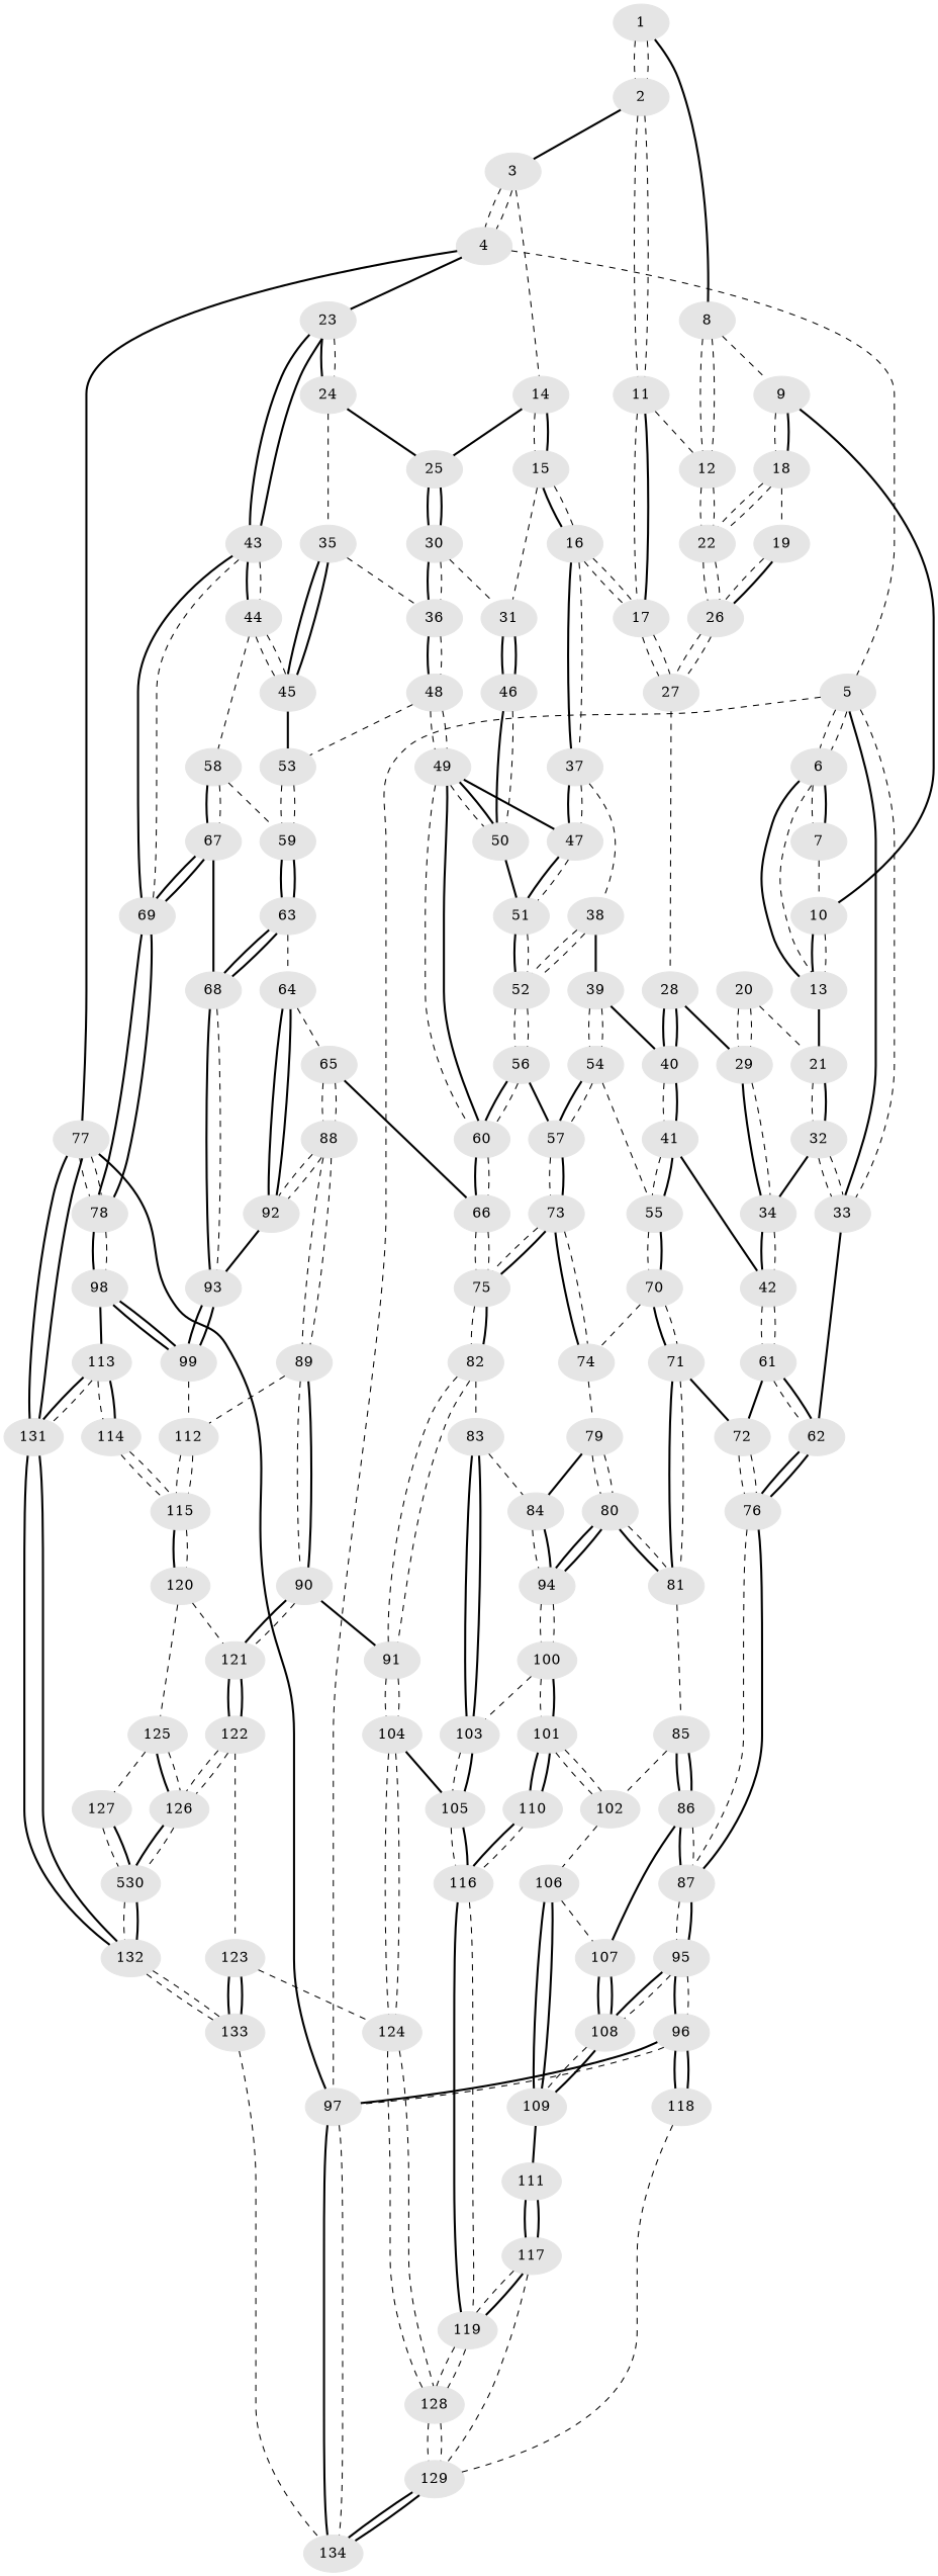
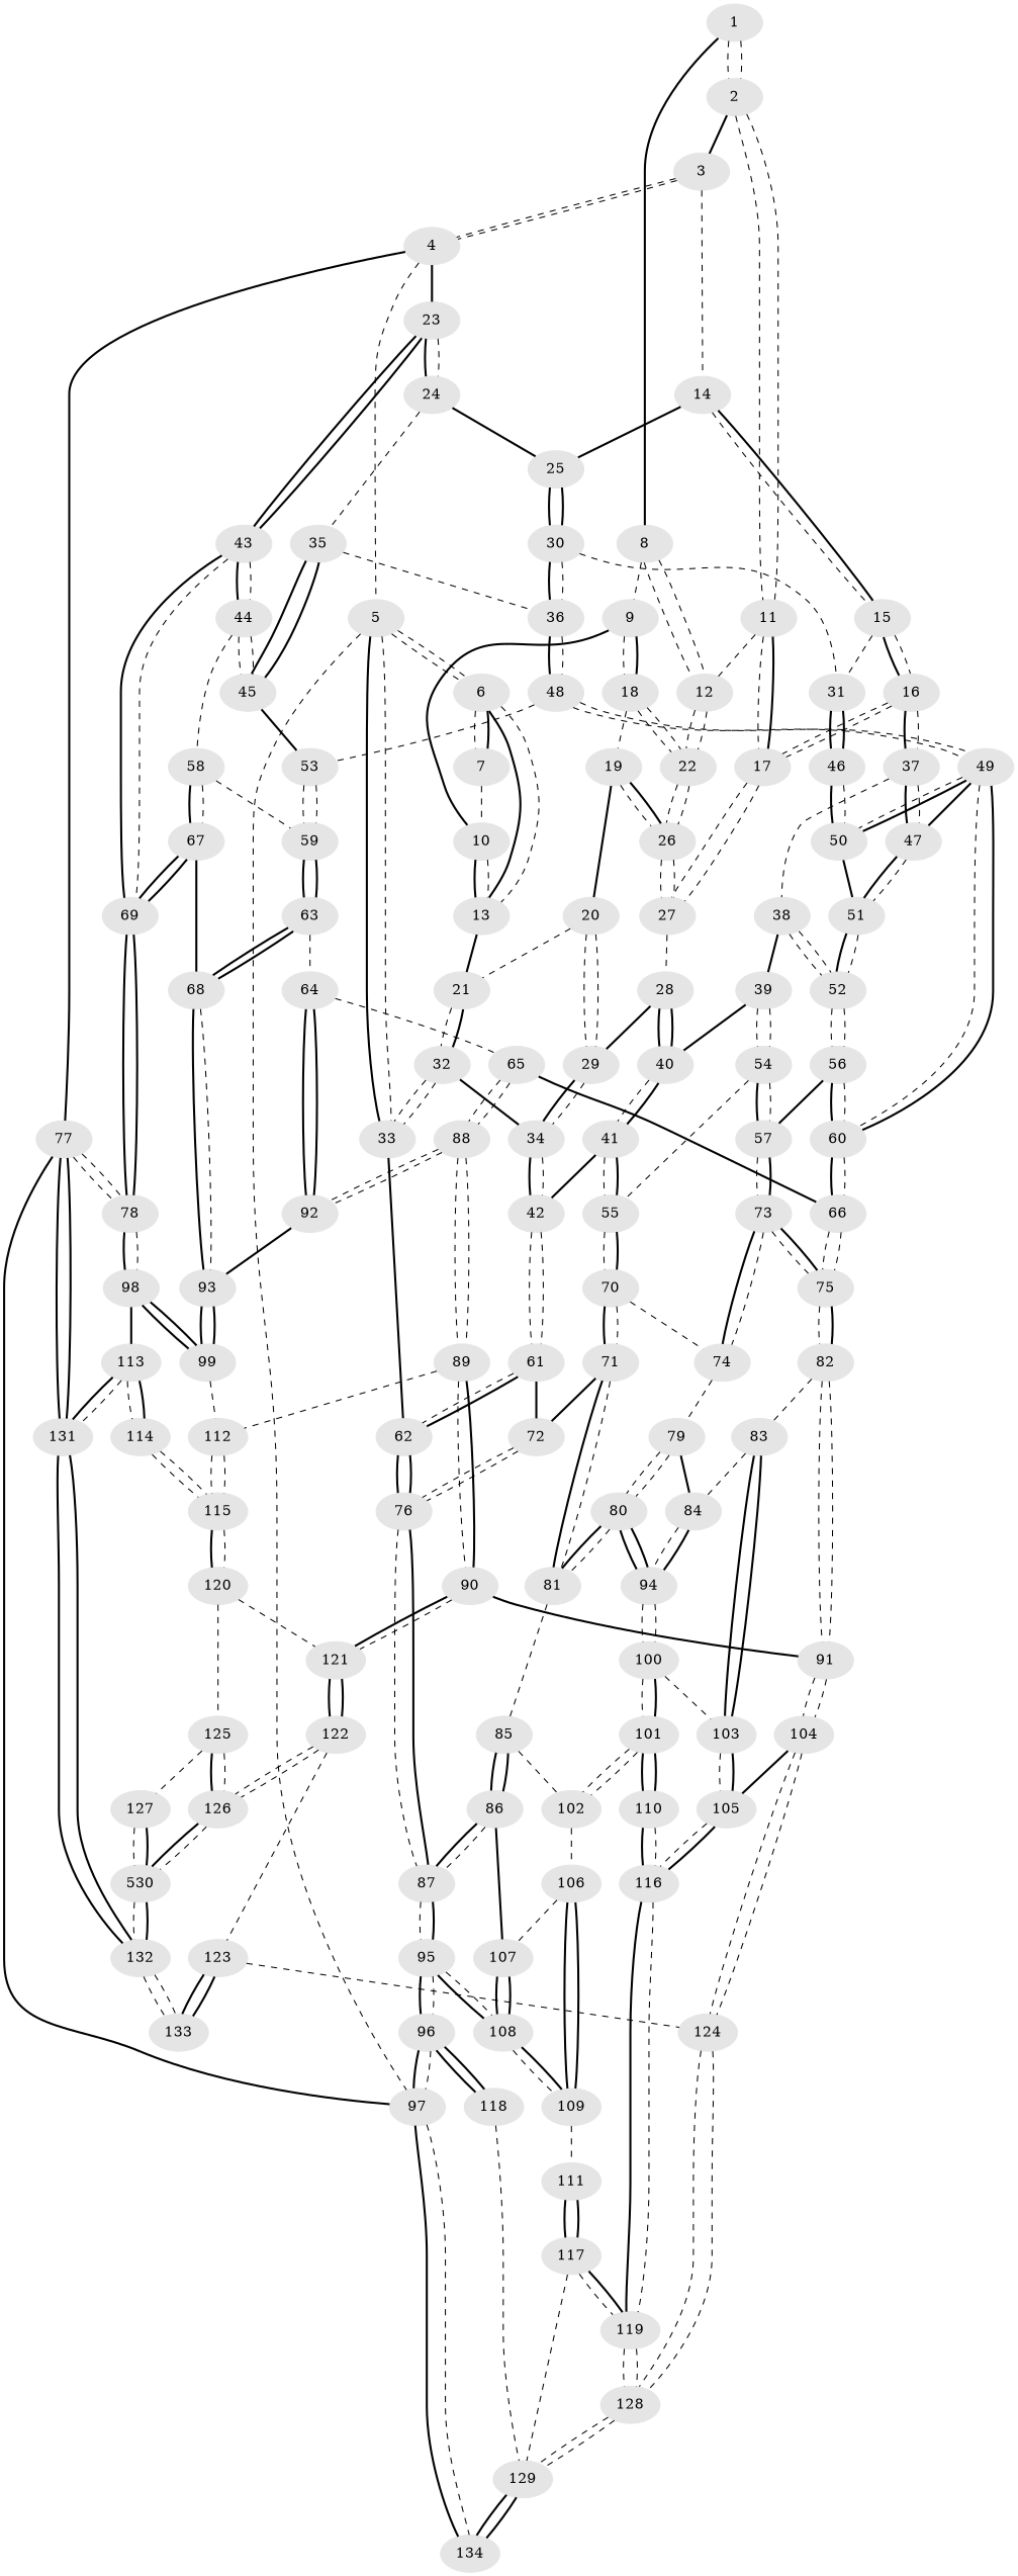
  graph {
    node [color=gray90 style=filled]
    edge [style=dashed]
    1
    2
    8
    3
    11
    9
    12
    4
    14
    17
    5
    23
    77
    15
    25
    6
    33
    97
    24
    43
    78
    131
    7
    13
    62
    134
    10
    21
    18
    22
    19
    27
    26
    32
    16
    31
    30
    37
    46
    38
    47
    28
    20
    29
    34
    35
    44
    69
    36
    45
    40
    41
    42
    48
    50
    76
    61
    53
    49
    39
    52
    51
    54
    56
    55
    57
    70
    72
    58
    59
    67
    60
    66
    63
    73
    71
    74
    75
    68
    64
    87
    65
    92
    93
    88
    89
    82
    99
    98
    81
    79
    85
    80
    84
    83
    91
    95
    132
    113
    94
    100
    86
    102
    103
    104
    105
    107
    106
    108
    96
    90
    112
    121
    115
    122
    124
    101
    118
    109
    129
    114
    110
    116
    128
    119
    111
    117
    120
    n129 [label=530]
    127
    125
    126
    123
    133
    1 -- 2
    1 -- 2
    1 -- 8 [style=bold]
    2 -- 3 [style=bold]
    2 -- 11
    2 -- 11
    8 -- 9
    8 -- 12
    8 -- 12
    3 -- 4
    3 -- 4
    3 -- 14
    11 -- 12
    11 -- 17
    11 -- 17 [style=bold]
    9 -- 10 [style=bold]
    9 -- 18
    9 -- 18 [style=bold]
    12 -- 22
    12 -- 22
    4 -- 5
    4 -- 23 [style=bold]
    4 -- 77 [style=bold]
    14 -- 15
    14 -- 15 [style=bold]
    14 -- 25 [style=bold]
    17 -- 27
    17 -- 27
    5 -- 6
    5 -- 6
    5 -- 33 [style=bold]
    5 -- 33
    5 -- 97
    23 -- 24 [style=bold]
    23 -- 24
    23 -- 43 [style=bold]
    23 -- 43 [style=bold]
    77 -- 97 [style=bold]
    77 -- 78
    77 -- 78
    77 -- 131 [style=bold]
    77 -- 131 [style=bold]
    15 -- 16 [style=bold]
    15 -- 16
    15 -- 31
    25 -- 30 [style=bold]
    25 -- 30 [style=bold]
    6 -- 7
    6 -- 7 [style=bold]
    6 -- 13 [style=bold]
    6 -- 13
    33 -- 62 [style=bold]
    97 -- 134 [style=bold]
    97 -- 134
    24 -- 25 [style=bold]
    24 -- 35
    43 -- 44 [style=bold]
    43 -- 44
    43 -- 69 [style=bold]
    43 -- 69
    78 -- 98 [style=bold]
    78 -- 98
    131 -- 132 [style=bold]
    131 -- 132 [style=bold]
    7 -- 10
    13 -- 21 [style=bold]
    62 -- 76 [style=bold]
    62 -- 76 [style=bold]
    10 -- 13 [style=bold]
    10 -- 13
    21 -- 32
    21 -- 32 [style=bold]
    18 -- 22
    18 -- 22
    18 -- 19
    22 -- 26
    22 -- 26
    19 -- 26
    19 -- 26 [style=bold]
+   19 -- 20 [style=bold]
    27 -- 28
    26 -- 27
    26 -- 27
    32 -- 33
    32 -- 33
    32 -- 34 [style=bold]
    16 -- 17
    16 -- 17
    16 -- 37 [style=bold]
    16 -- 37
    31 -- 46 [style=bold]
    31 -- 46 [style=bold]
    30 -- 31
    30 -- 36 [style=bold]
    30 -- 36
    37 -- 38
    37 -- 47 [style=bold]
    37 -- 47
    46 -- 50 [style=bold]
    46 -- 50
    38 -- 39 [style=bold]
    38 -- 52
    38 -- 52
    47 -- 51 [style=bold]
    47 -- 51
    28 -- 29 [style=bold]
    28 -- 40 [style=bold]
    28 -- 40 [style=bold]
    20 -- 21
    20 -- 29
    20 -- 29
    29 -- 34 [style=bold]
    29 -- 34
    34 -- 42 [style=bold]
    34 -- 42
    35 -- 36
    35 -- 45 [style=bold]
    35 -- 45 [style=bold]
    44 -- 45
    44 -- 45
    44 -- 58
    69 -- 78 [style=bold]
    69 -- 78 [style=bold]
    36 -- 48 [style=bold]
    36 -- 48
    45 -- 53 [style=bold]
    40 -- 41
    40 -- 41 [style=bold]
    41 -- 42 [style=bold]
    41 -- 55
    41 -- 55 [style=bold]
    42 -- 61
    42 -- 61
    48 -- 53
    48 -- 49
    48 -- 49
    50 -- 51 [style=bold]
    76 -- 87
    76 -- 87 [style=bold]
    61 -- 62
    61 -- 62 [style=bold]
    61 -- 72 [style=bold]
    53 -- 59
    53 -- 59
    49 -- 47 [style=bold]
    49 -- 50
    49 -- 50 [style=bold]
    49 -- 60
    49 -- 60 [style=bold]
    39 -- 40 [style=bold]
    39 -- 54
    39 -- 54
    52 -- 56
    52 -- 56
    51 -- 52 [style=bold]
    51 -- 52
    54 -- 55
    54 -- 57 [style=bold]
    54 -- 57
    56 -- 57 [style=bold]
    56 -- 60 [style=bold]
    56 -- 60
    55 -- 70
    55 -- 70 [style=bold]
    57 -- 73
    57 -- 73 [style=bold]
    70 -- 71 [style=bold]
    70 -- 71
    70 -- 74
    72 -- 76
    72 -- 76
    58 -- 59
    58 -- 67 [style=bold]
    58 -- 67
    59 -- 63 [style=bold]
    59 -- 63 [style=bold]
    67 -- 69 [style=bold]
    67 -- 69 [style=bold]
    67 -- 68 [style=bold]
    60 -- 66 [style=bold]
    60 -- 66
    66 -- 75
    66 -- 75
    63 -- 68 [style=bold]
    63 -- 68 [style=bold]
    63 -- 64
    73 -- 74 [style=bold]
    73 -- 74
    73 -- 75
    73 -- 75 [style=bold]
    71 -- 72 [style=bold]
    71 -- 81 [style=bold]
    71 -- 81
    74 -- 79
    75 -- 82
    75 -- 82 [style=bold]
    68 -- 93 [style=bold]
    68 -- 93
    64 -- 65
    64 -- 92 [style=bold]
    64 -- 92 [style=bold]
    87 -- 95
    87 -- 95 [style=bold]
    65 -- 66 [style=bold]
    65 -- 88
    65 -- 88
    92 -- 93 [style=bold]
    93 -- 99 [style=bold]
    93 -- 99 [style=bold]
    88 -- 92
    88 -- 92
    88 -- 89
    88 -- 89
    89 -- 90
    89 -- 90 [style=bold]
    89 -- 112
    82 -- 83
    82 -- 91
    82 -- 91
    99 -- 112
    98 -- 99 [style=bold]
    98 -- 99 [style=bold]
    98 -- 113 [style=bold]
    81 -- 85
    79 -- 80
    79 -- 80
    79 -- 84 [style=bold]
    85 -- 86 [style=bold]
    85 -- 86 [style=bold]
    85 -- 102
    80 -- 81 [style=bold]
    80 -- 81
    80 -- 94 [style=bold]
    80 -- 94 [style=bold]
    84 -- 94
    84 -- 94 [style=bold]
    83 -- 84
    83 -- 103 [style=bold]
    83 -- 103 [style=bold]
    91 -- 104
    91 -- 104
    95 -- 108 [style=bold]
    95 -- 108
    95 -- 96 [style=bold]
    95 -- 96
    132 -- 133
    132 -- 133
    113 -- 131 [style=bold]
    113 -- 131
    113 -- 114
    113 -- 114 [style=bold]
    94 -- 100
    94 -- 100
    100 -- 103
    100 -- 101
    100 -- 101 [style=bold]
    86 -- 87 [style=bold]
    86 -- 87
    86 -- 107 [style=bold]
    102 -- 106
    103 -- 105
    103 -- 105 [style=bold]
    104 -- 105 [style=bold]
    104 -- 124
    104 -- 124
    105 -- 116
    105 -- 116 [style=bold]
    107 -- 108 [style=bold]
    107 -- 108 [style=bold]
    106 -- 107
    106 -- 109 [style=bold]
    106 -- 109 [style=bold]
    108 -- 109
    108 -- 109 [style=bold]
    96 -- 97 [style=bold]
    96 -- 97
    96 -- 118 [style=bold]
    96 -- 118 [style=bold]
    90 -- 91 [style=bold]
    90 -- 121 [style=bold]
    90 -- 121
    112 -- 115
    112 -- 115
    121 -- 122 [style=bold]
    121 -- 122 [style=bold]
    115 -- 120 [style=bold]
    115 -- 120
    122 -- 126
    122 -- 126
    122 -- 123
    124 -- 128
    124 -- 128
    101 -- 102
    101 -- 102
    101 -- 110 [style=bold]
    101 -- 110 [style=bold]
    118 -- 129
-   109 -- 111 [style=bold]
+   109 -- 111
    129 -- 134 [style=bold]
    129 -- 134 [style=bold]
    114 -- 115
    114 -- 115
    110 -- 116 [style=bold]
    110 -- 116
    116 -- 119 [style=bold]
    116 -- 119
    128 -- 129
    128 -- 129
    119 -- 128
    119 -- 128
    111 -- 117 [style=bold]
    111 -- 117 [style=bold]
    117 -- 129
    117 -- 119
    117 -- 119 [style=bold]
    120 -- 121
    120 -- 125
    n129 -- 132
    n129 -- 132 [style=bold]
    127 -- n129
    127 -- n129 [style=bold]
    125 -- 127
    125 -- 126 [style=bold]
    125 -- 126
    126 -- n129 [style=bold]
    126 -- n129
    123 -- 124
    123 -- 133 [style=bold]
    123 -- 133 [style=bold]
-   133 -- 134
  }
